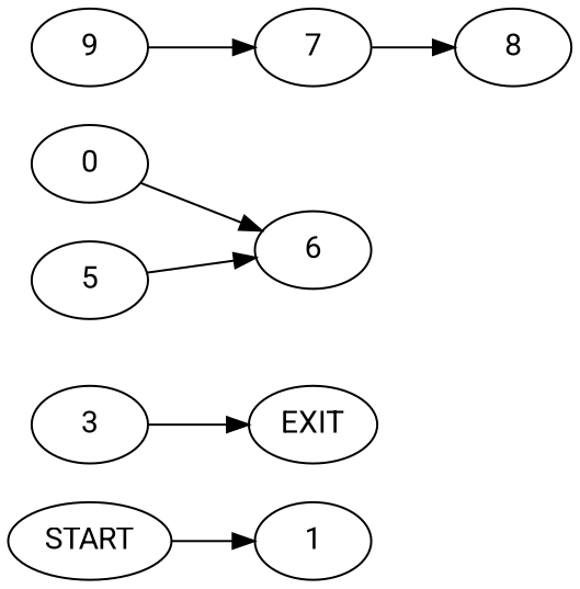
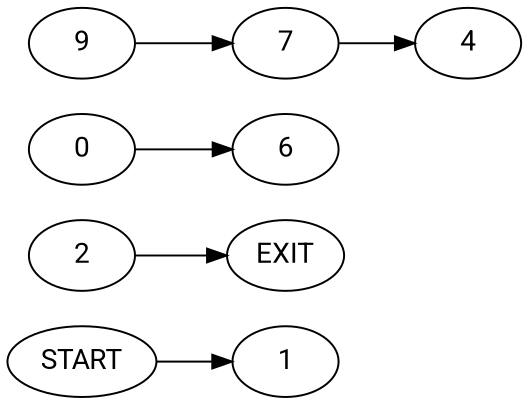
  digraph {
    fontname=Roboto
    rankdir=LR
    node [fontname=Roboto]
    edge [fontname=Roboto]
    n1 [label=START]
    1
    n3 [label=EXIT]
-   2 [label=3]
+   2
    n5 [label=0]
    6
-   5
    7
-   8
+   8 [label=4]
    9
    n1 -> 1
    2 -> n3
    n5 -> 6
-   5 -> 6
    7 -> 8
    9 -> 7
  }
